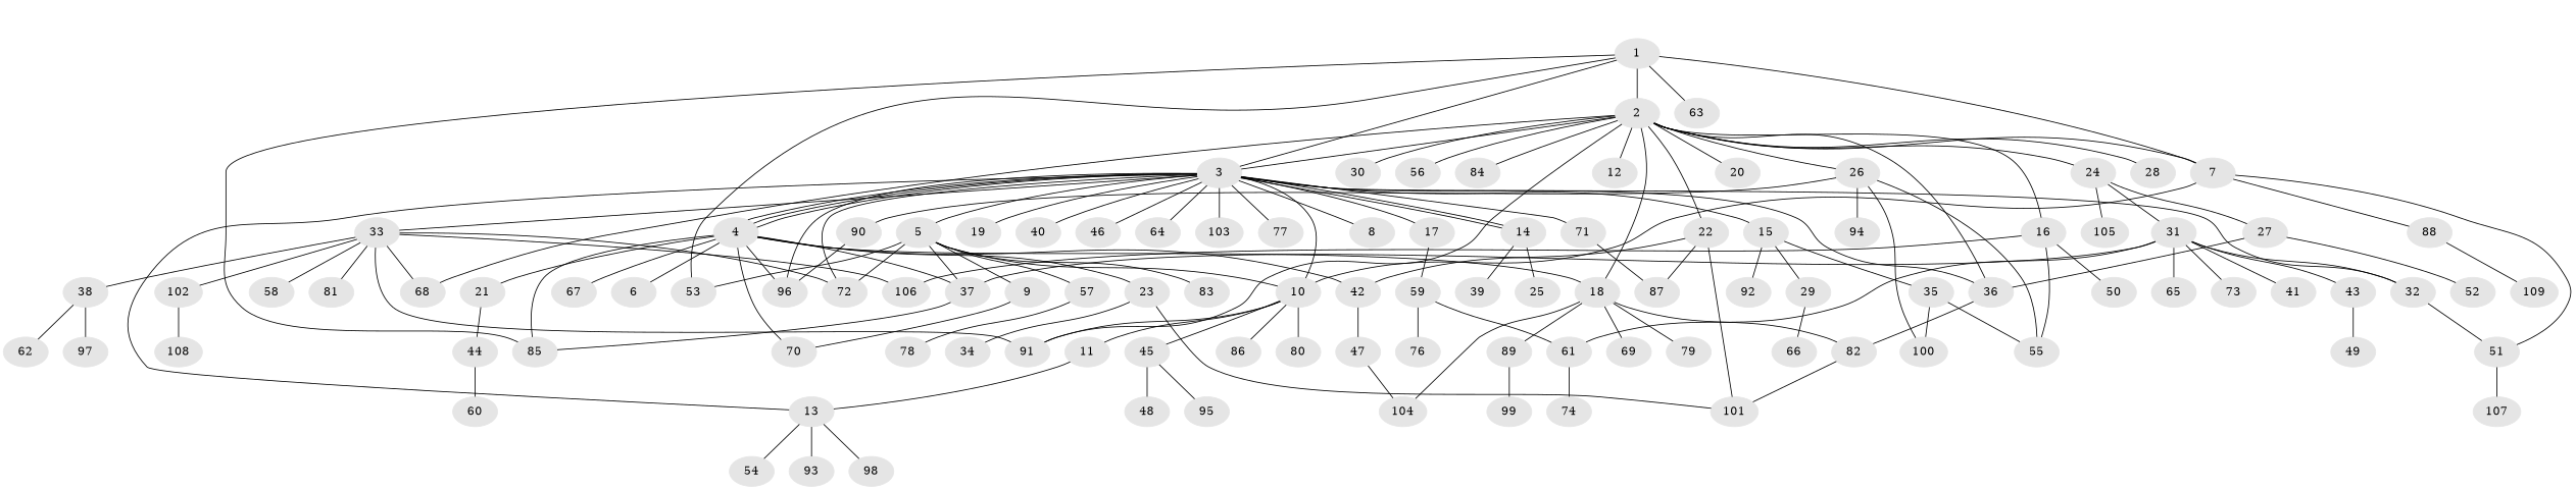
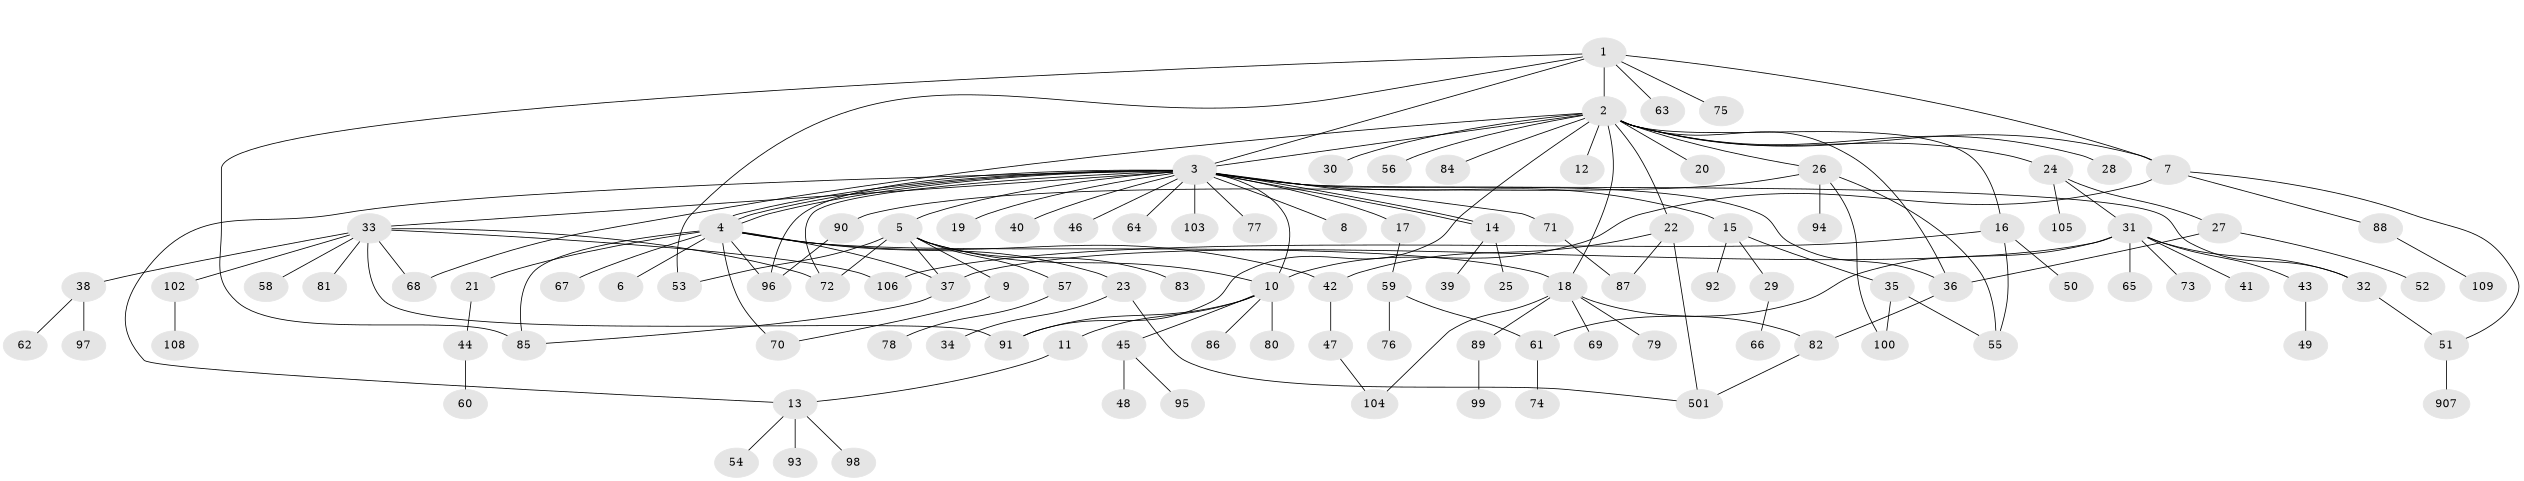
  graph {
    node [color=gray90 style=filled]
    1
    2
    3
    7
    53
    63
+   75
    85
    12
    16
    18
    20
    22
    24
    26
    28
    30
    36
    56
    68
    84
    91
    4
    5
    8
    10
    13
    14
    15
    17
    19
    32
    33
    40
    46
    64
    71
    72
    77
    96
    103
    51
    88
    50
    55
    106
    69
    79
    82
    89
    104
    42
    87
-   101
+   101 [label=501]
    27
    31
    105
    90
    94
    100
    6
    21
    23
    37
    67
    70
    9
    57
    83
    11
    45
    80
    86
    54
    93
    98
    25
    39
    29
    35
    92
    59
    38
    58
    81
    102
    44
    34
    47
    78
-   107
+   107 [label=907]
    109
    48
    95
    66
    61
    76
    99
    60
    52
    41
    43
    65
    73
    49
    74
    62
    97
    108
    1 -- 2
    1 -- 3
    1 -- 7
    1 -- 53
    1 -- 63
+   1 -- 75
    1 -- 85
    2 -- 3
    2 -- 7
    2 -- 12
    2 -- 16
    2 -- 18
    2 -- 20
    2 -- 22
    2 -- 24
    2 -- 26
    2 -- 28
    2 -- 30
    2 -- 36
    2 -- 56
    2 -- 68
    2 -- 84
    2 -- 91
    3 -- 36
    3 -- 4
    3 -- 4
    3 -- 4
    3 -- 5
    3 -- 8
    3 -- 10
    3 -- 13
    3 -- 14
    3 -- 14
    3 -- 15
    3 -- 17
    3 -- 19
    3 -- 32
    3 -- 33
    3 -- 40
    3 -- 46
    3 -- 64
    3 -- 71
    3 -- 72
    3 -- 77
    3 -- 96
    3 -- 103
    7 -- 10
    7 -- 51
    7 -- 88
    16 -- 50
    16 -- 55
    16 -- 106
    18 -- 69
    18 -- 79
    18 -- 82
    18 -- 89
    18 -- 104
    22 -- 42
    22 -- 87
    22 -- 101
    24 -- 27
    24 -- 31
    24 -- 105
    26 -- 55
    26 -- 90
    26 -- 94
    26 -- 100
    36 -- 82
    4 -- 85
    4 -- 18
    4 -- 96
    4 -- 42
    4 -- 6
    4 -- 21
    4 -- 23
    4 -- 37
    4 -- 67
    4 -- 70
    5 -- 53
    5 -- 10
    5 -- 72
    5 -- 37
    5 -- 9
    5 -- 57
    5 -- 83
    10 -- 91
    10 -- 11
    10 -- 45
    10 -- 80
    10 -- 86
    13 -- 54
    13 -- 93
    13 -- 98
    14 -- 25
    14 -- 39
    15 -- 29
    15 -- 35
    15 -- 92
    17 -- 59
    32 -- 51
    33 -- 68
    33 -- 91
    33 -- 72
    33 -- 106
    33 -- 38
    33 -- 58
    33 -- 81
    33 -- 102
    71 -- 87
    51 -- 107
    88 -- 109
    82 -- 101
    89 -- 99
    42 -- 47
    27 -- 36
    27 -- 52
    31 -- 32
    31 -- 37
    31 -- 61
    31 -- 41
    31 -- 43
    31 -- 65
    31 -- 73
    90 -- 96
    21 -- 44
    23 -- 101
    23 -- 34
    37 -- 85
    9 -- 70
    57 -- 78
    11 -- 13
    45 -- 48
    45 -- 95
    29 -- 66
    35 -- 55
    35 -- 100
    59 -- 61
    59 -- 76
    38 -- 62
    38 -- 97
    102 -- 108
    44 -- 60
    47 -- 104
    61 -- 74
    43 -- 49
  }
